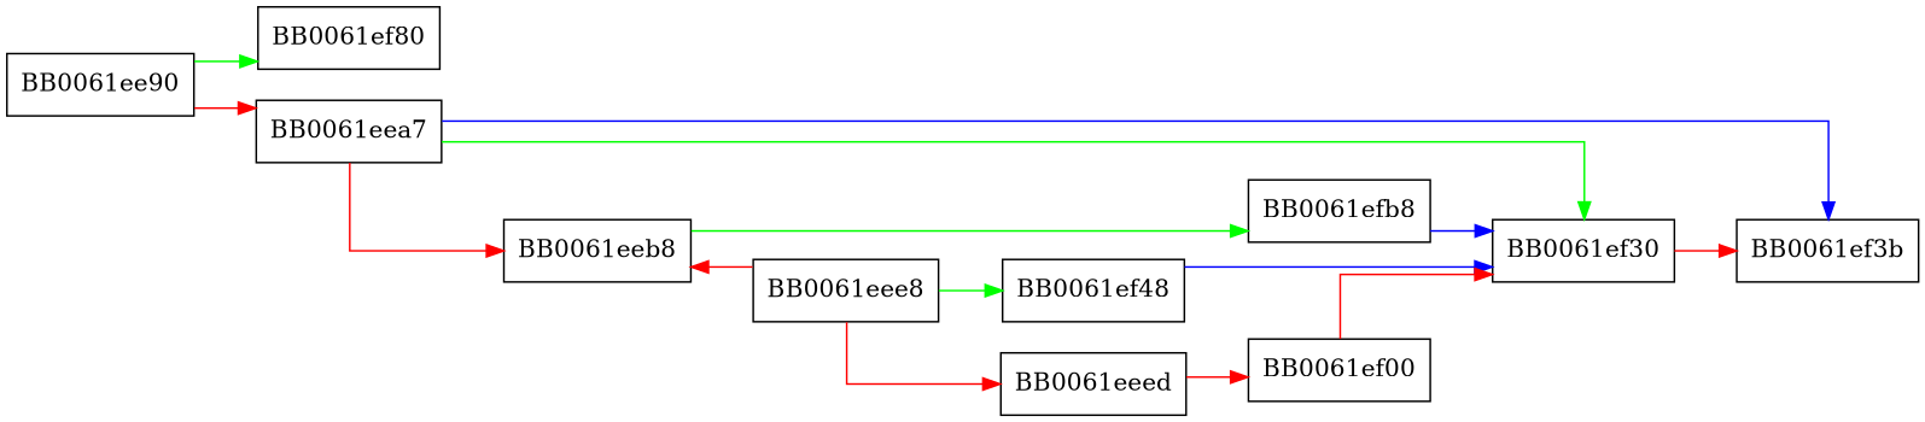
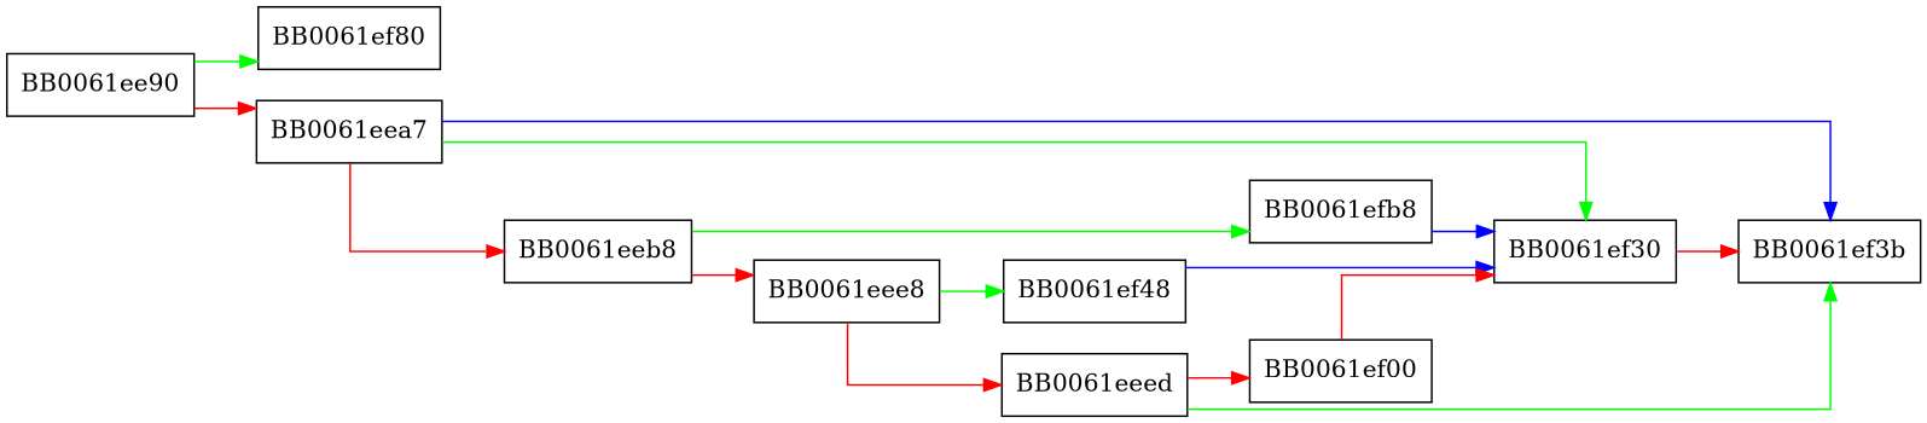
  digraph {
    rankdir=LR
    splines=ortho
    node [shape=box]
    edge [color=red]
    BB0061ee90
    BB0061ef80
    BB0061eea7
    BB0061ef3b
    BB0061ef30
    BB0061eeb8
    BB0061efb8
    BB0061eee8
    BB0061ef48
    BB0061eeed
    BB0061ef00
    BB0061ee90 -> BB0061ef80 [color=green]
    BB0061ee90 -> BB0061eea7
    BB0061eea7 -> BB0061ef3b [color=blue]
    BB0061eea7 -> BB0061ef30 [color=green]
    BB0061eea7 -> BB0061eeb8
    BB0061ef30 -> BB0061ef3b
    BB0061eeb8 -> BB0061efb8 [color=green]
-   BB0061eee8 -> BB0061eeb8
+   BB0061eeb8 -> BB0061eee8
    BB0061efb8 -> BB0061ef30 [color=blue]
    BB0061eee8 -> BB0061ef48 [color=green]
    BB0061eee8 -> BB0061eeed
    BB0061ef48 -> BB0061ef30 [color=blue]
+   BB0061eeed -> BB0061ef3b [color=green]
    BB0061eeed -> BB0061ef00
    BB0061ef00 -> BB0061ef30
  }
